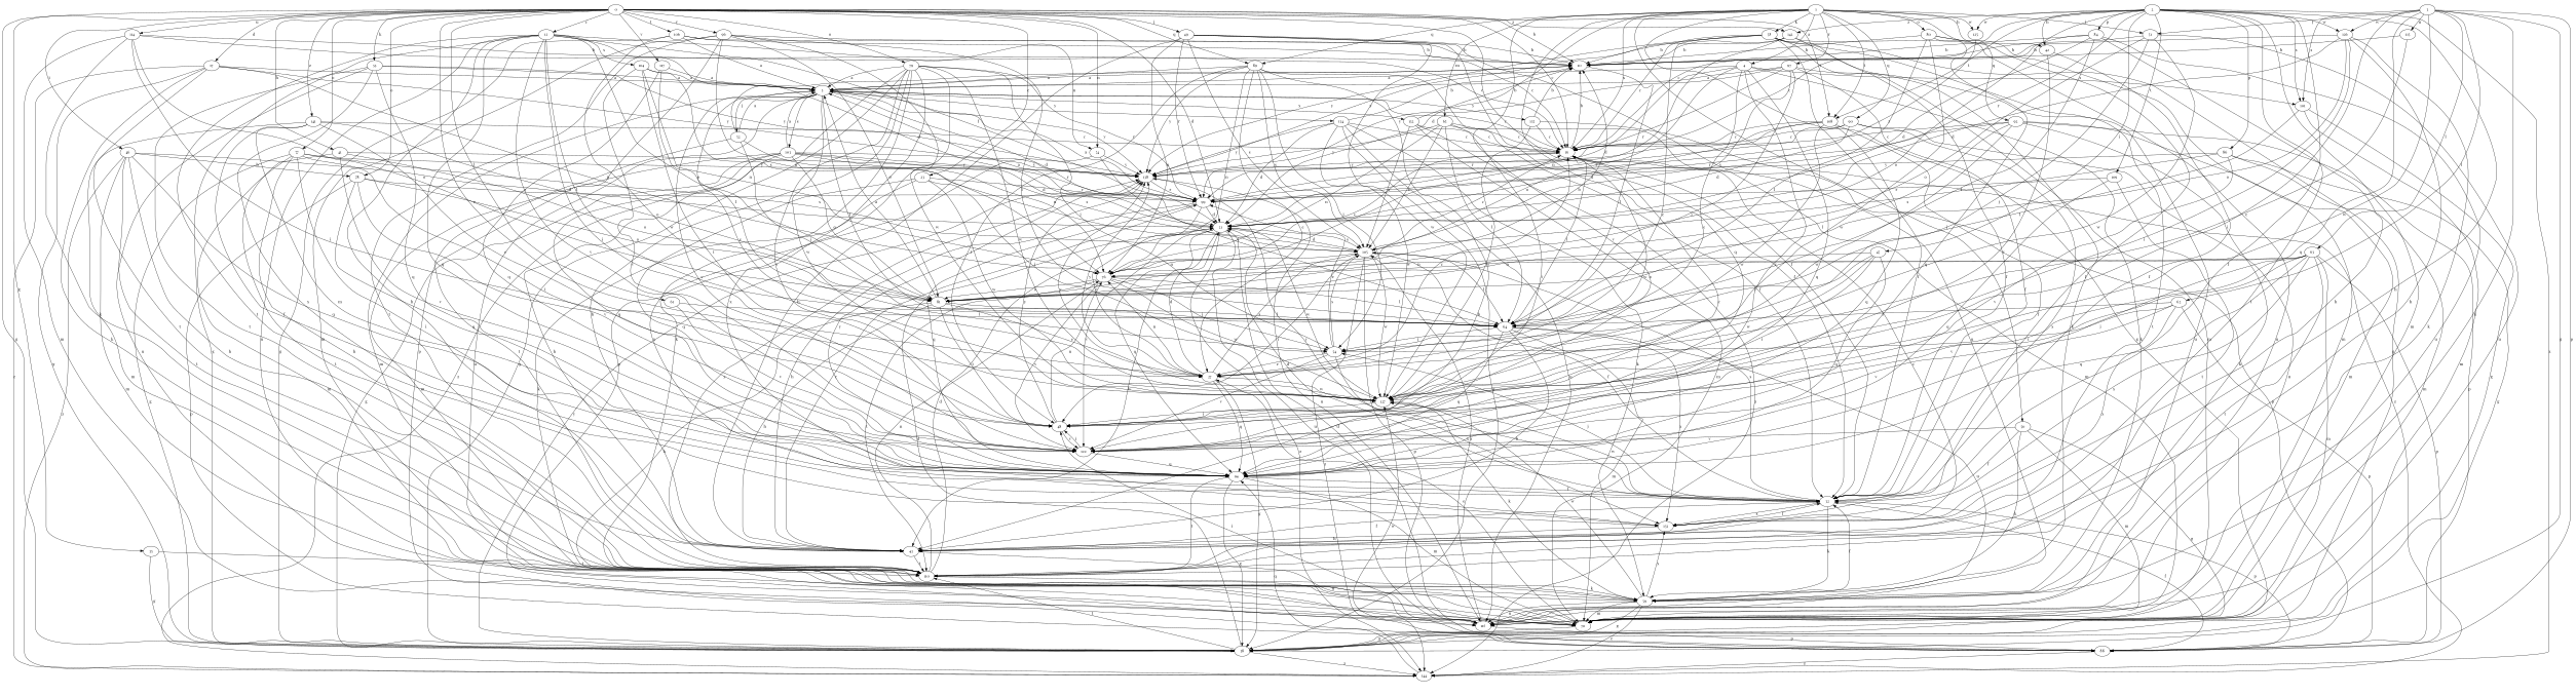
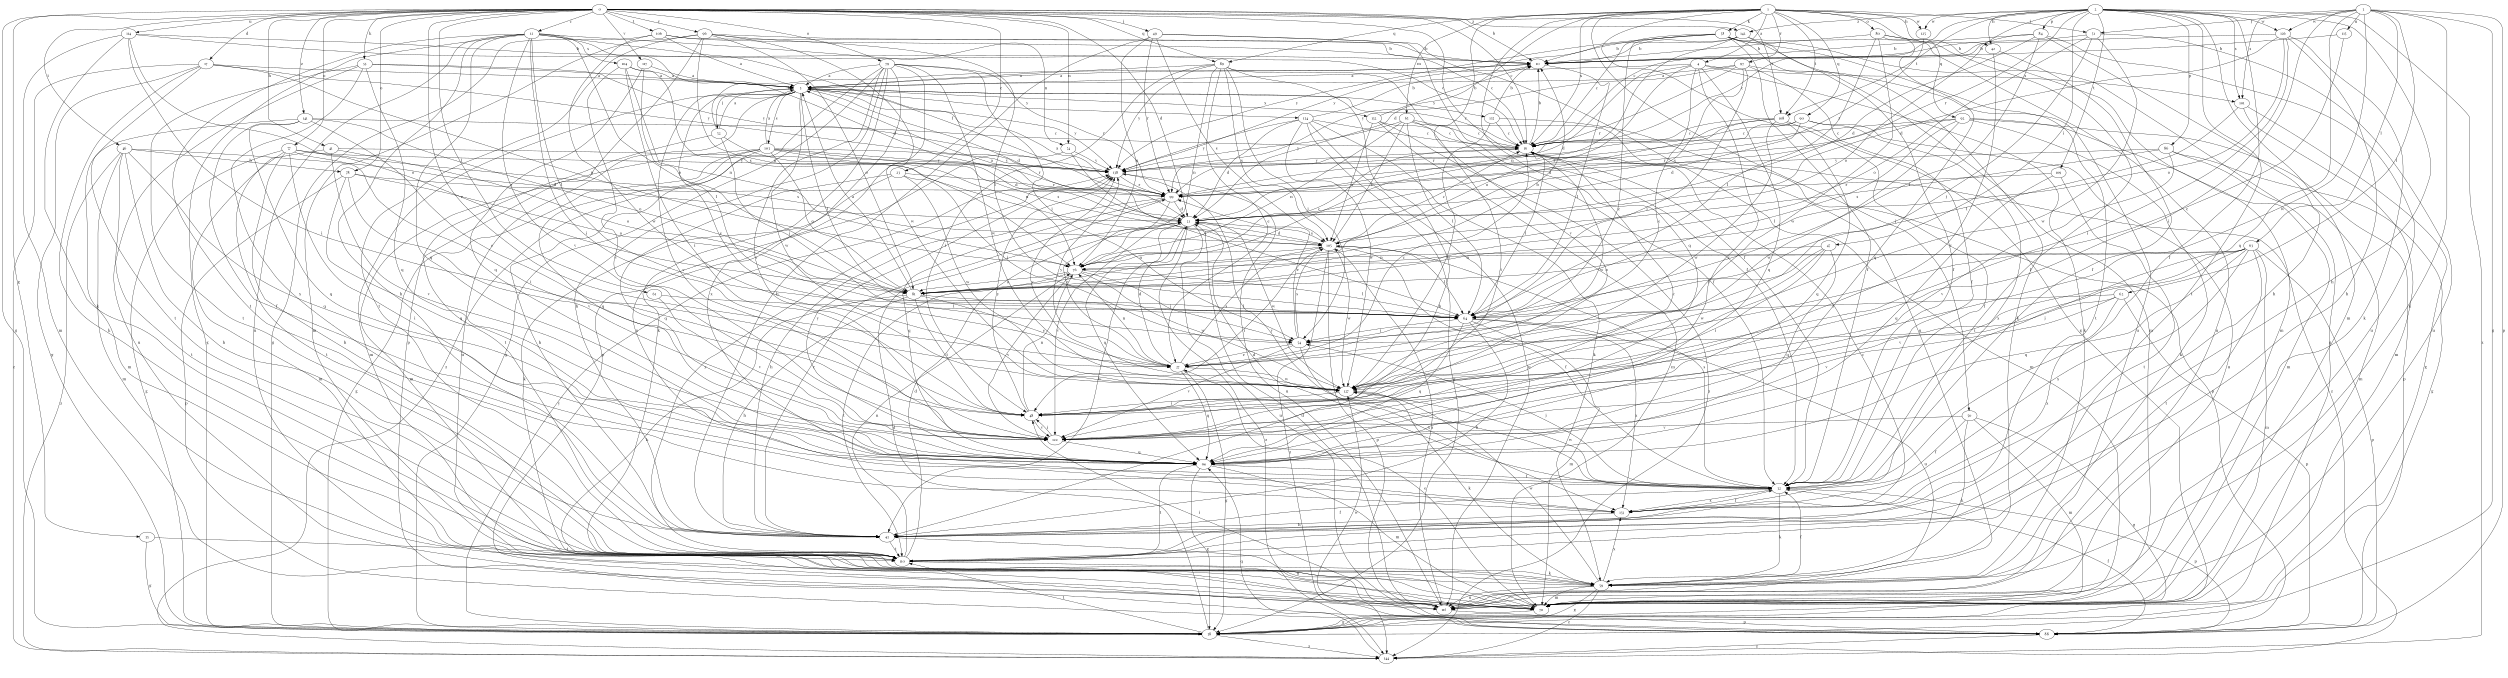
  strict digraph {
    fontname="Playfair Display"
    node [fontname="Playfair Display"]
    edge [fontname="Playfair Display"]
    0
    10
    12
    16
    17
    21
    23
    27
    32
    n10 [label=35]
    38
    41
    46
    49
    55
    61
    74
    77
    78
    79
    89
    96
    106
    108
    114
    117
    141
    142
    5
    64
    94
    122
    43
    81
    99
    110
    48
    116
    104
    88
    127
    138
    144
    59
    76
    105
    54
    133
    70
    1
    4
    42
    50
    51
    58
    65
    80
    90
    92
    97
    125
    101
    132
    2
    47
    84
    86
    109
    126
    3
    62
    63
    115
    52
    103
    134
    135
    0 -> 10 [label=b]
    0 -> 12 [label=c]
    0 -> 16 [label=c]
    0 -> 17 [label=d]
    0 -> 21 [label=d]
    0 -> 23 [label=e]
    0 -> 27 [label=e]
    0 -> 32 [label=f]
    0 -> n10 [label=g]
    0 -> 38 [label=g]
    0 -> 41 [label=h]
    0 -> 46 [label=i]
    0 -> 49 [label=j]
    0 -> 55 [label=k]
    0 -> 61 [label=l]
    0 -> 74 [label=n]
    0 -> 77 [label=o]
    0 -> 78 [label=o]
    0 -> 79 [label=o]
    0 -> 89 [label=q]
    0 -> 96 [label=r]
    0 -> 106 [label=t]
    0 -> 108 [label=t]
    0 -> 114 [label=u]
    0 -> 117 [label=v]
    0 -> 141 [label=z]
    0 -> 142 [label=z]
    10 -> 5 [label=a]
    10 -> 64 [label=l]
    12 -> 21 [label=d]
    12 -> 38 [label=g]
    12 -> 74 [label=n]
    12 -> 64 [label=l]
    12 -> 94 [label=q]
    12 -> 122 [label=v]
    12 -> 43 [label=h]
    12 -> 81 [label=o]
    12 -> 99 [label=f]
    12 -> 110 [label=t]
    12 -> 48 [label=i]
    12 -> 116 [label=u]
    12 -> 104 [label=s]
    16 -> 10 [label=b]
    16 -> 64 [label=l]
    16 -> 88 [label=p]
    16 -> 127 [label=w]
    16 -> 138 [label=y]
    17 -> 38 [label=g]
    17 -> 5 [label=a]
    17 -> 110 [label=t]
    17 -> 138 [label=y]
    17 -> 144 [label=z]
    17 -> 59 [label=k]
    17 -> 76 [label=n]
    21 -> 5 [label=a]
    21 -> 94 [label=q]
    21 -> 122 [label=v]
    21 -> 43 [label=h]
    21 -> 116 [label=u]
    21 -> 127 [label=w]
    21 -> 144 [label=z]
    21 -> 105 [label=s]
    23 -> 94 [label=q]
    23 -> 99 [label=r]
    23 -> 127 [label=w]
    23 -> 59 [label=k]
    23 -> 54 [label=j]
    27 -> 16 [label=c]
    27 -> 21 [label=d]
    27 -> 38 [label=g]
    27 -> 94 [label=q]
    27 -> 127 [label=w]
    27 -> 138 [label=y]
    27 -> 76 [label=n]
    27 -> 105 [label=s]
    32 -> 21 [label=d]
    32 -> 88 [label=p]
    32 -> 127 [label=w]
    32 -> 138 [label=y]
    32 -> 59 [label=k]
    32 -> 105 [label=s]
    32 -> 54 [label=j]
    32 -> 133 [label=x]
    n10 -> 38 [label=g]
    n10 -> 110 [label=t]
    38 -> 21 [label=d]
    38 -> 110 [label=t]
    38 -> 138 [label=y]
    38 -> 144 [label=z]
    41 -> 122 [label=v]
    41 -> 81 [label=o]
    41 -> 110 [label=t]
    41 -> 138 [label=y]
    46 -> 21 [label=d]
    46 -> 78 [label=b]
    46 -> 94 [label=q]
    46 -> 43 [label=h]
    46 -> 110 [label=t]
    46 -> 144 [label=z]
    46 -> 70 [label=m]
-   49 -> 10 [label=b]
    49 -> 32 [label=f]
    49 -> 43 [label=h]
    49 -> 99 [label=r]
    49 -> 116 [label=u]
-   49 -> 127 [label=w]
    49 -> 76 [label=n]
    49 -> 105 [label=s]
    55 -> 5 [label=a]
    55 -> 94 [label=q]
    55 -> 110 [label=t]
    55 -> 116 [label=u]
    55 -> 138 [label=y]
    55 -> 133 [label=x]
    61 -> 64 [label=l]
    61 -> 122 [label=v]
    74 -> 64 [label=l]
    74 -> 138 [label=y]
    74 -> 133 [label=x]
    77 -> 32 [label=i]
    77 -> 38 [label=g]
    77 -> 43 [label=h]
    77 -> 48 [label=i]
    77 -> 138 [label=y]
    77 -> 105 [label=s]
    77 -> 70 [label=m]
    78 -> 94 [label=q]
    78 -> 122 [label=v]
    78 -> 81 [label=o]
    78 -> 99 [label=r]
    78 -> 88 [label=p]
    79 -> 38 [label=g]
    79 -> 5 [label=a]
    79 -> 122 [label=v]
    79 -> 43 [label=h]
    79 -> 99 [label=r]
    79 -> 88 [label=p]
    79 -> 127 [label=w]
    79 -> 144 [label=z]
    79 -> 59 [label=k]
    79 -> 54 [label=j]
    79 -> 133 [label=x]
    89 -> 27 [label=e]
    89 -> 32 [label=f]
    89 -> 5 [label=a]
    89 -> 43 [label=h]
    89 -> 48 [label=i]
    89 -> 138 [label=y]
    89 -> 76 [label=n]
    89 -> 105 [label=s]
    89 -> 54 [label=j]
    96 -> 10 [label=b]
    96 -> 64 [label=l]
    96 -> 81 [label=o]
    96 -> 110 [label=t]
    96 -> 88 [label=p]
    96 -> 127 [label=w]
    96 -> 76 [label=n]
    96 -> 70 [label=m]
    106 -> 10 [label=b]
    106 -> 16 [label=c]
    106 -> 38 [label=g]
    106 -> 5 [label=a]
    106 -> 127 [label=w]
    108 -> 16 [label=c]
    108 -> 21 [label=d]
    108 -> 32 [label=f]
    108 -> 94 [label=q]
    108 -> 99 [label=r]
    108 -> 127 [label=w]
    114 -> 10 [label=b]
    114 -> 16 [label=c]
    114 -> 81 [label=o]
    114 -> 110 [label=k]
    114 -> 48 [label=i]
    114 -> 70 [label=m]
    117 -> 5 [label=a]
    117 -> 64 [label=l]
    117 -> 94 [label=q]
    141 -> 16 [label=c]
    141 -> 27 [label=e]
    141 -> 32 [label=f]
-   141 -> 94 [label=m]
+   141 -> 94 [label=q]
    141 -> 81 [label=o]
    141 -> 70 [label=m]
    142 -> 10 [label=b]
    142 -> 32 [label=f]
    142 -> 116 [label=u]
    142 -> 138 [label=y]
    142 -> 76 [label=n]
    5 -> 16 [label=c]
    5 -> 21 [label=d]
    5 -> 27 [label=e]
    5 -> 64 [label=l]
    5 -> 122 [label=v]
    5 -> 116 [label=u]
    5 -> 127 [label=w]
    5 -> 138 [label=y]
    5 -> 70 [label=m]
    5 -> 132 [label=x]
    5 -> 52 [label=j]
    5 -> 103 [label=s]
    5 -> 134 [label=y]
    5 -> 135 [label=y]
    64 -> 94 [label=q]
    64 -> 43 [label=h]
    64 -> 116 [label=u]
    64 -> 54 [label=j]
    64 -> 133 [label=x]
    64 -> 70 [label=m]
    94 -> 32 [label=f]
    94 -> 38 [label=g]
    94 -> 110 [label=t]
    94 -> 138 [label=y]
    94 -> 70 [label=m]
    122 -> 16 [label=c]
    122 -> 94 [label=q]
    122 -> 48 [label=i]
    43 -> 32 [label=f]
    43 -> 99 [label=r]
    43 -> 110 [label=t]
    43 -> 116 [label=u]
    81 -> 10 [label=b]
    81 -> 27 [label=e]
    81 -> 5 [label=a]
    81 -> 64 [label=l]
    81 -> 43 [label=h]
    81 -> 48 [label=i]
    81 -> 59 [label=k]
    99 -> 21 [label=d]
    99 -> 27 [label=e]
    99 -> 5 [label=a]
    99 -> 94 [label=q]
    99 -> 43 [label=h]
    110 -> 16 [label=c]
    110 -> 21 [label=d]
    110 -> 138 [label=y]
    110 -> 59 [label=k]
    110 -> 76 [label=n]
    48 -> 122 [label=v]
    48 -> 138 [label=y]
    48 -> 76 [label=n]
    116 -> 21 [label=d]
    116 -> 48 [label=i]
    116 -> 88 [label=p]
    116 -> 105 [label=s]
    104 -> 5 [label=a]
    104 -> 122 [label=v]
    104 -> 48 [label=i]
    104 -> 76 [label=n]
    104 -> 105 [label=s]
    88 -> 32 [label=f]
    88 -> 127 [label=w]
    88 -> 144 [label=z]
    127 -> 48 [label=i]
    127 -> 138 [label=y]
    127 -> 59 [label=k]
    138 -> 99 [label=r]
    138 -> 116 [label=u]
    144 -> 94 [label=q]
    59 -> 32 [label=f]
    59 -> 38 [label=g]
    59 -> 116 [label=u]
    59 -> 127 [label=w]
    59 -> 144 [label=z]
    59 -> 133 [label=x]
    59 -> 70 [label=m]
    76 -> 16 [label=c]
    76 -> 64 [label=l]
    76 -> 122 [label=v]
    76 -> 81 [label=o]
    76 -> 110 [label=t]
    76 -> 127 [label=w]
    76 -> 54 [label=j]
    105 -> 16 [label=c]
    105 -> 21 [label=d]
    105 -> 32 [label=f]
    105 -> 64 [label=l]
    105 -> 48 [label=i]
    105 -> 88 [label=p]
    105 -> 127 [label=w]
    105 -> 144 [label=z]
    105 -> 76 [label=n]
    54 -> 27 [label=e]
    54 -> 122 [label=v]
    54 -> 99 [label=r]
    54 -> 105 [label=s]
    54 -> 133 [label=x]
    133 -> 32 [label=f]
    133 -> 43 [label=h]
    70 -> 27 [label=e]
    70 -> 38 [label=g]
    1 -> 16 [label=x]
    1 -> 21 [label=d]
    1 -> 38 [label=g]
    1 -> 89 [label=q]
    1 -> 108 [label=t]
    1 -> 94 [label=q]
    1 -> 122 [label=v]
    1 -> 4 [label=a]
    1 -> 42 [label=h]
    1 -> 50 [label=j]
    1 -> 51 [label=j]
    1 -> 58 [label=k]
    1 -> 65 [label=m]
    1 -> 80 [label=o]
    1 -> 90 [label=q]
    1 -> 92 [label=q]
    1 -> 97 [label=r]
    1 -> 125 [label=w]
    4 -> 21 [label=d]
    4 -> 27 [label=e]
    4 -> 5 [label=a]
    4 -> 94 [label=q]
    4 -> 122 [label=v]
    4 -> 81 [label=o]
    4 -> 59 [label=k]
    4 -> 101 [label=s]
    42 -> 32 [label=f]
    42 -> 122 [label=v]
    50 -> 32 [label=f]
    50 -> 38 [label=g]
    50 -> 122 [label=v]
    50 -> 59 [label=k]
    50 -> 70 [label=m]
    51 -> 10 [label=b]
    51 -> 81 [label=o]
    51 -> 116 [label=u]
    51 -> 127 [label=w]
    51 -> 54 [label=j]
    58 -> 10 [label=b]
    58 -> 16 [label=c]
    58 -> 27 [label=e]
    58 -> 32 [label=f]
    58 -> 38 [label=g]
    58 -> 116 [label=u]
    58 -> 138 [label=y]
    58 -> 59 [label=k]
    58 -> 70 [label=m]
    65 -> 16 [label=c]
    65 -> 64 [label=l]
    65 -> 48 [label=i]
    65 -> 138 [label=y]
    65 -> 76 [label=n]
    65 -> 105 [label=s]
    65 -> 70 [label=m]
    80 -> 10 [label=b]
    80 -> 32 [label=f]
    80 -> 64 [label=l]
    80 -> 94 [label=q]
    80 -> 127 [label=w]
    80 -> 70 [label=m]
    90 -> 16 [label=c]
    90 -> 21 [label=d]
    90 -> 99 [label=r]
    90 -> 116 [label=u]
    90 -> 133 [label=x]
    92 -> 16 [label=c]
    92 -> 64 [label=l]
    92 -> 99 [label=r]
    92 -> 88 [label=p]
    92 -> 127 [label=w]
    92 -> 59 [label=k]
    92 -> 70 [label=m]
    97 -> 32 [label=f]
    97 -> 5 [label=a]
    97 -> 99 [label=r]
    97 -> 110 [label=t]
    97 -> 138 [label=y]
    97 -> 105 [label=s]
    97 -> 54 [label=j]
    125 -> 99 [label=r]
    101 -> 38 [label=g]
    101 -> 64 [label=l]
    101 -> 70 [label=m]
    132 -> 10 [label=b]
    132 -> 16 [label=c]
    132 -> 144 [label=z]
    132 -> 105 [label=s]
    132 -> 70 [label=m]
    2 -> 16 [label=c]
    2 -> 32 [label=f]
    2 -> 108 [label=t]
    2 -> 142 [label=z]
    2 -> 43 [label=h]
    2 -> 81 [label=o]
    2 -> 99 [label=r]
    2 -> 110 [label=t]
    2 -> 144 [label=z]
    2 -> 70 [label=m]
    2 -> 42 [label=h]
    2 -> 125 [label=w]
    2 -> 101 [label=s]
    2 -> 47 [label=i]
    2 -> 84 [label=p]
    2 -> 86 [label=p]
    2 -> 109 [label=t]
    2 -> 126 [label=w]
    47 -> 64 [label=l]
    47 -> 94 [label=q]
    47 -> 48 [label=i]
    47 -> 127 [label=w]
    47 -> 76 [label=n]
    84 -> 10 [label=b]
    84 -> 16 [label=c]
    84 -> 21 [label=d]
    84 -> 64 [label=l]
    84 -> 43 [label=h]
    84 -> 116 [label=u]
    86 -> 38 [label=g]
    86 -> 122 [label=v]
    86 -> 138 [label=y]
    86 -> 105 [label=s]
    86 -> 70 [label=m]
    109 -> 94 [label=q]
    109 -> 99 [label=r]
    109 -> 110 [label=t]
    126 -> 10 [label=b]
    126 -> 21 [label=d]
    126 -> 43 [label=h]
    126 -> 81 [label=o]
    126 -> 48 [label=i]
    126 -> 59 [label=k]
    3 -> 38 [label=g]
    3 -> 94 [label=q]
    3 -> 48 [label=i]
    3 -> 88 [label=p]
    3 -> 127 [label=w]
    3 -> 59 [label=k]
    3 -> 51 [label=j]
    3 -> 101 [label=s]
    3 -> 126 [label=w]
    3 -> 62 [label=l]
    3 -> 63 [label=l]
    3 -> 115 [label=u]
    62 -> 64 [label=l]
    62 -> 122 [label=v]
    62 -> 88 [label=p]
    62 -> 54 [label=j]
    62 -> 133 [label=x]
    63 -> 94 [label=q]
    63 -> 122 [label=v]
    63 -> 81 [label=o]
    63 -> 110 [label=t]
    63 -> 48 [label=i]
    63 -> 88 [label=p]
    63 -> 76 [label=n]
    63 -> 133 [label=x]
    63 -> 70 [label=m]
    115 -> 10 [label=b]
    115 -> 27 [label=e]
    52 -> 10 [label=b]
    52 -> 5 [label=a]
    52 -> 110 [label=t]
    52 -> 76 [label=n]
    52 -> 54 [label=j]
    103 -> 21 [label=d]
    103 -> 38 [label=g]
    103 -> 5 [label=a]
    103 -> 94 [label=q]
    103 -> 43 [label=h]
    103 -> 81 [label=o]
    103 -> 99 [label=r]
    103 -> 138 [label=y]
    103 -> 105 [label=s]
    103 -> 70 [label=m]
    134 -> 10 [label=b]
    134 -> 16 [label=c]
    134 -> 21 [label=d]
    134 -> 38 [label=g]
    134 -> 116 [label=u]
    134 -> 127 [label=w]
    134 -> 138 [label=y]
    134 -> 59 [label=k]
    135 -> 10 [label=b]
    135 -> 16 [label=c]
    135 -> 127 [label=w]
    135 -> 144 [label=z]
  }
